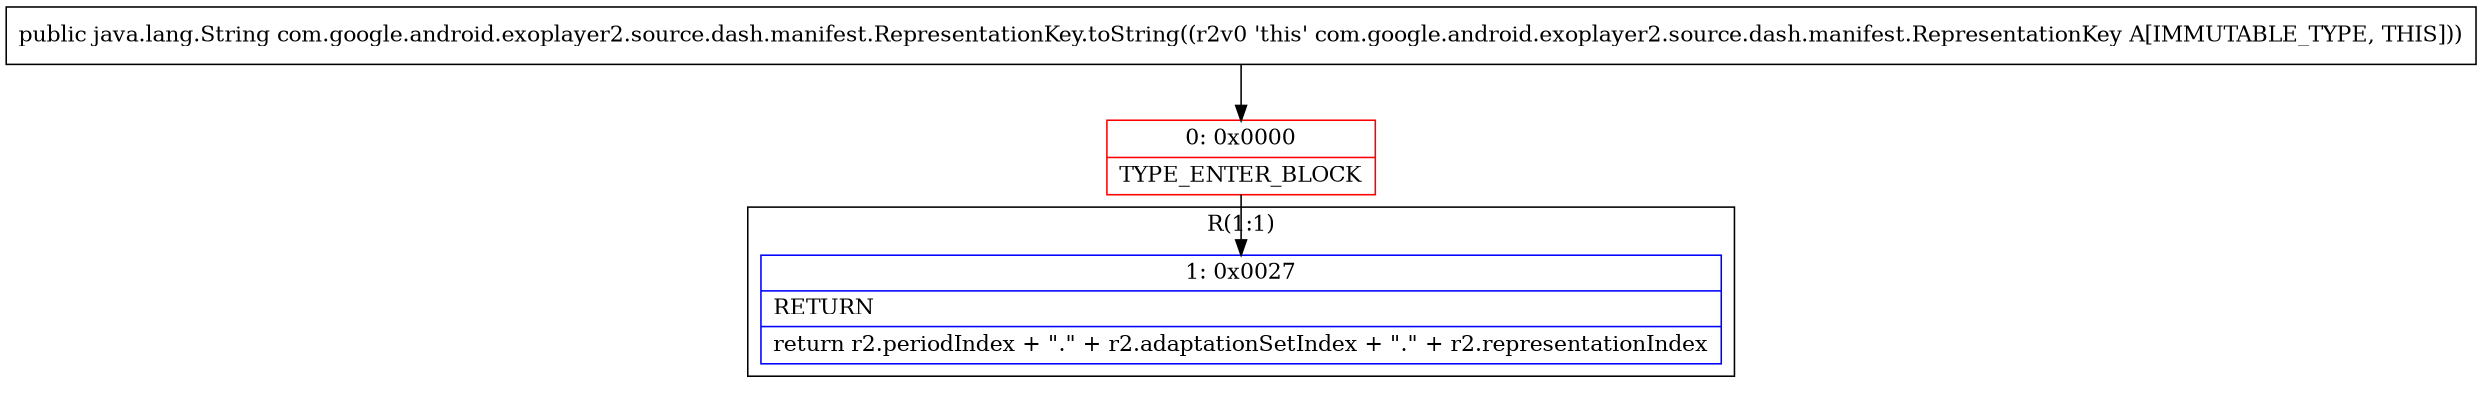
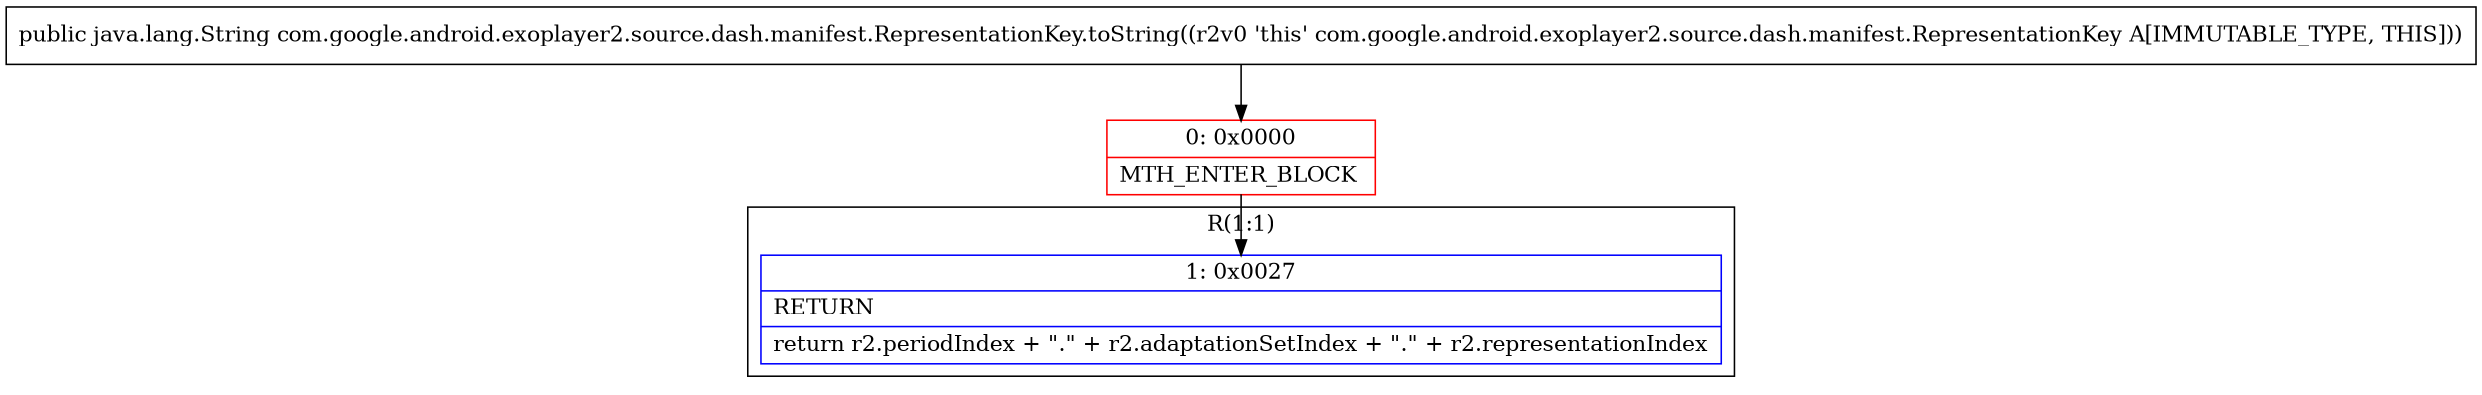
  digraph {
    node [shape=record]
    n1 [color=blue label="{1\:\ 0x0027|RETURN\l|return r2.periodIndex + \".\" + r2.adaptationSetIndex + \".\" + r2.representationIndex\l}"]
-   n2 [color=red label="{0\:\ 0x0000|TYPE_ENTER_BLOCK\l}"]
+   n2 [color=red label="{0\:\ 0x0000|MTH_ENTER_BLOCK\l}"]
    n3 [label="{public java.lang.String com.google.android.exoplayer2.source.dash.manifest.RepresentationKey.toString((r2v0 'this' com.google.android.exoplayer2.source.dash.manifest.RepresentationKey A[IMMUTABLE_TYPE, THIS])) }"]
    subgraph cluster_1 {
      label="R(1:1)"
      n1
    }
    n2 -> n1
    n3 -> n2
  }
